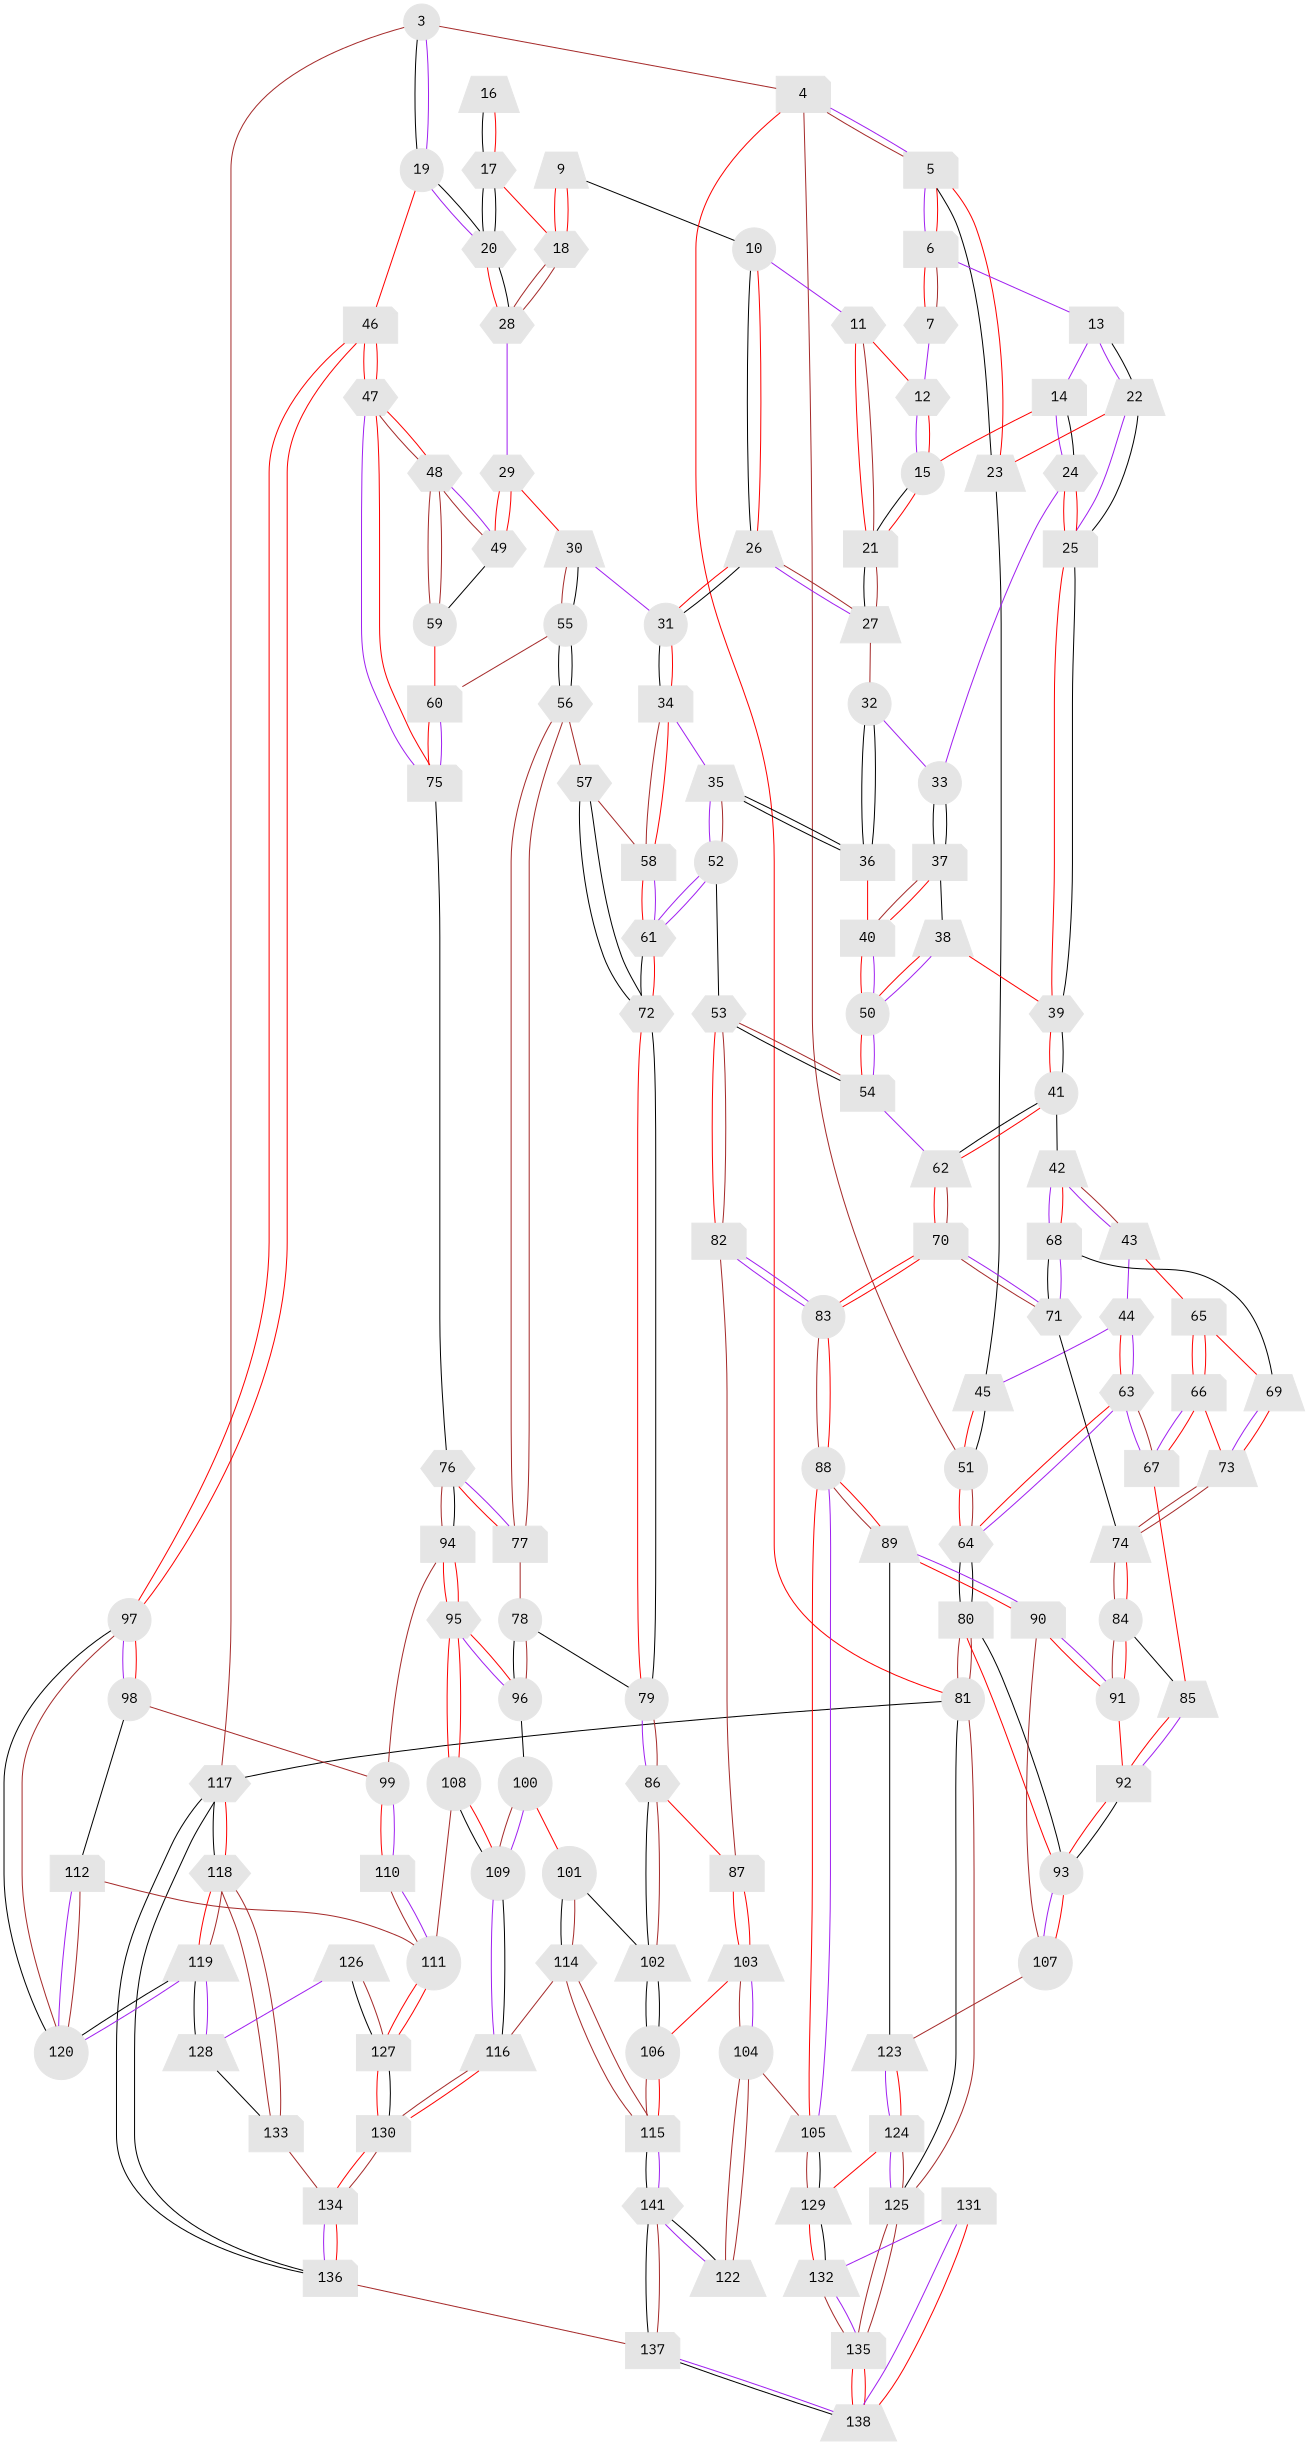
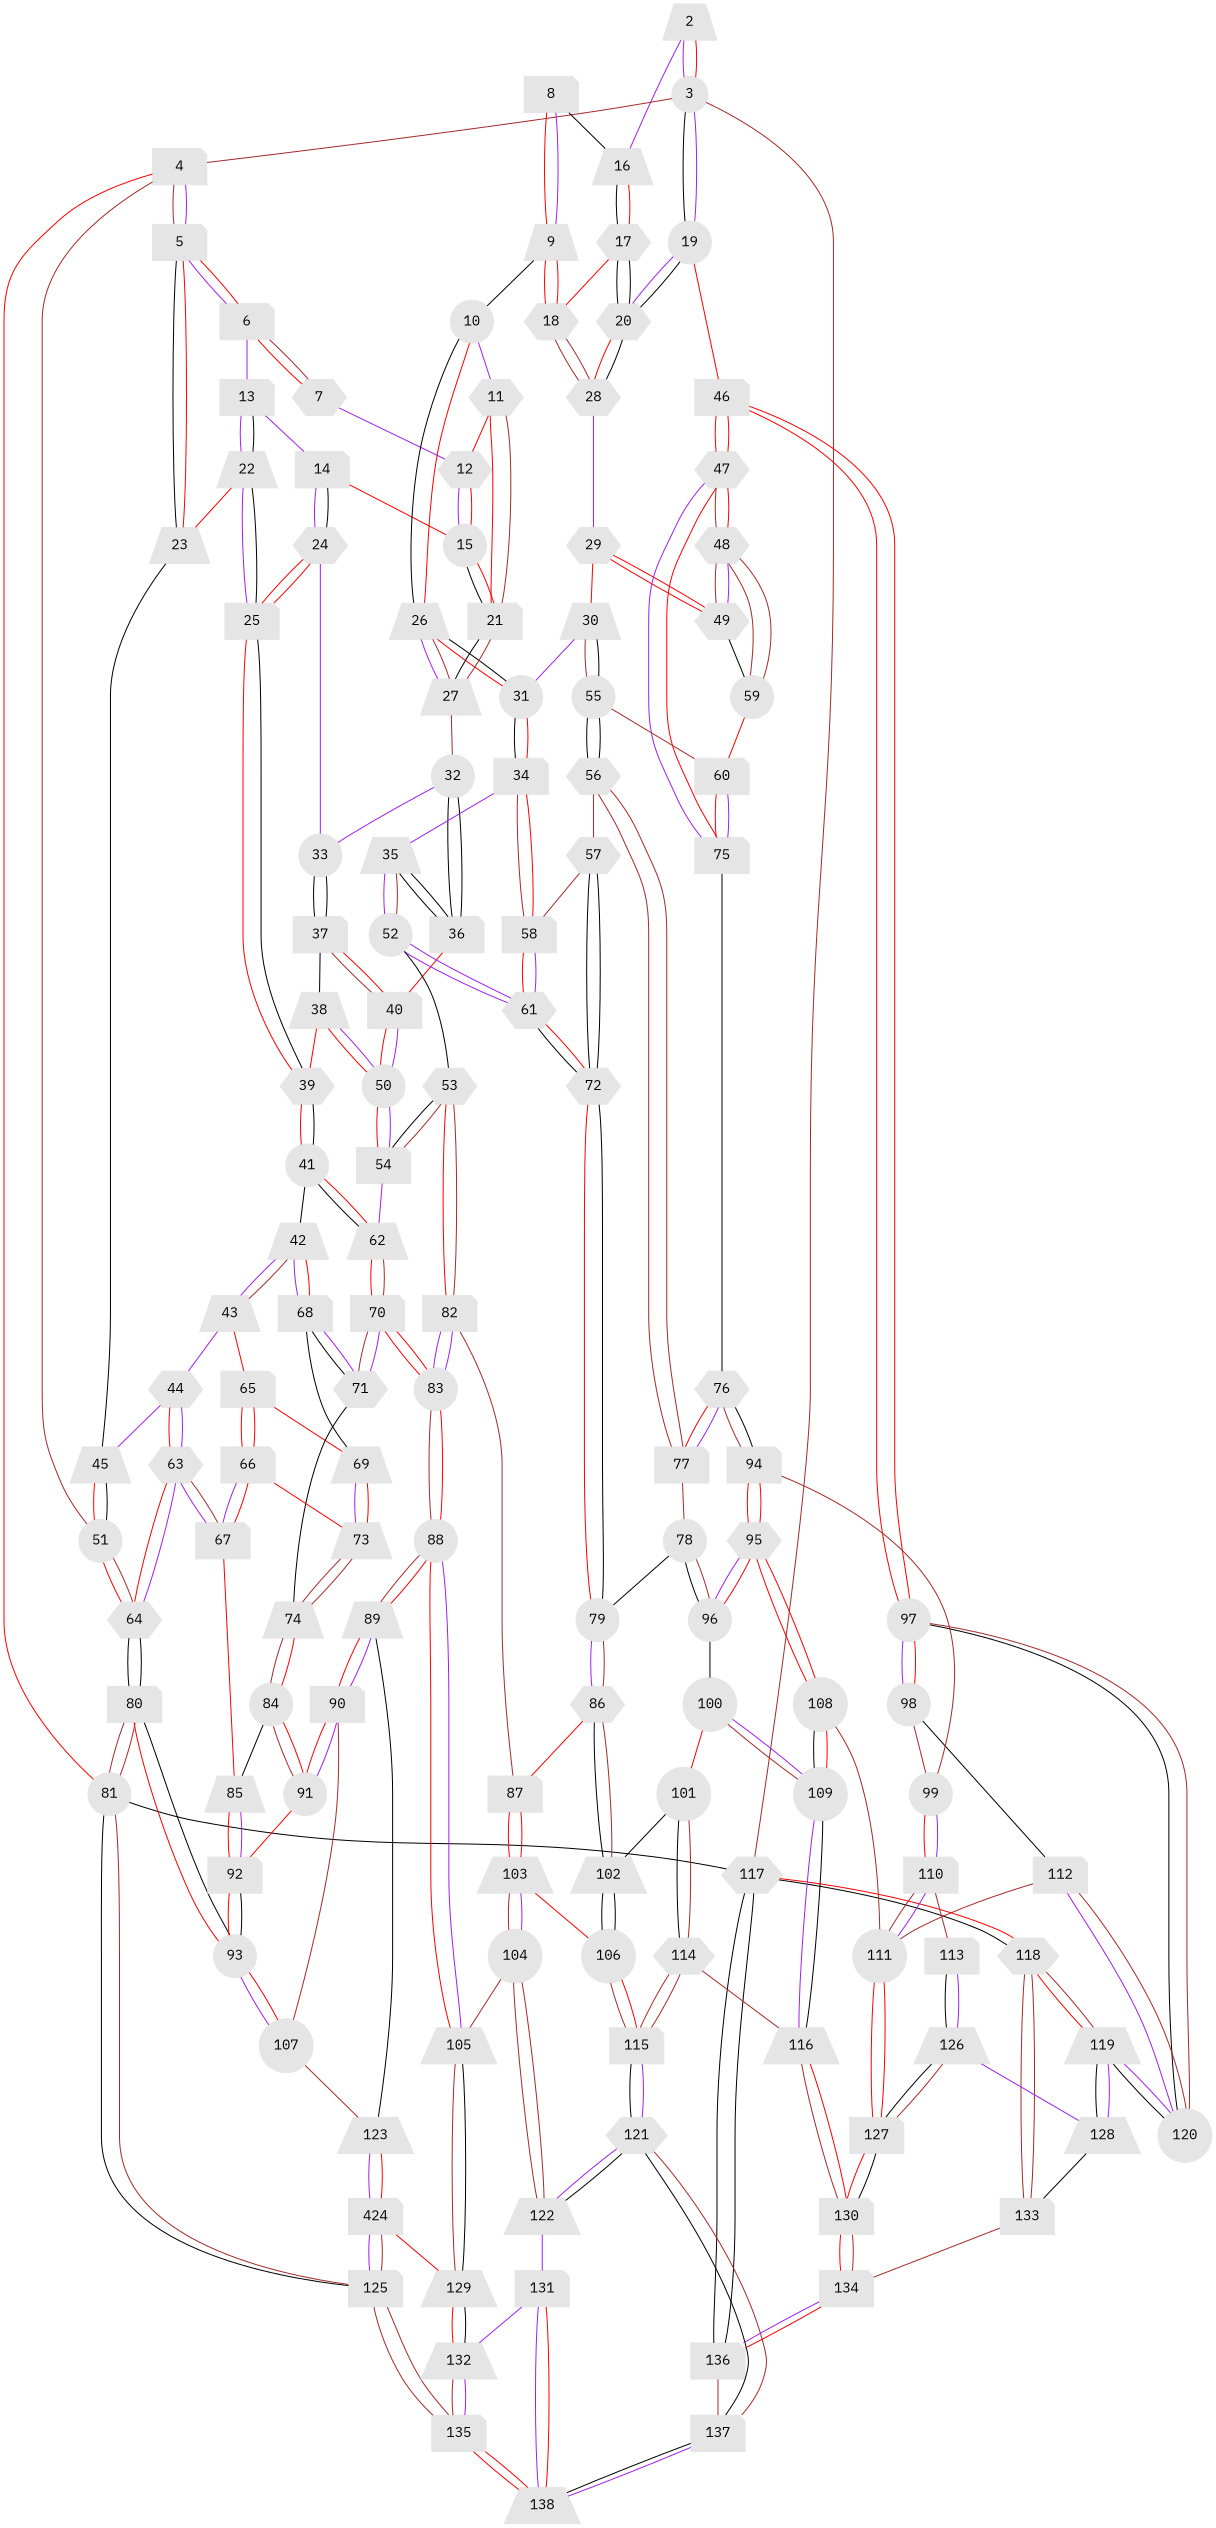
  graph {
    fontname="IBM Plex Mono"
    node [color=gray90 fontname="IBM Plex Mono" shape=note style=filled]
    edge [color=red fontname="IBM Plex Mono"]
+   2 [shape=trapezium]
    3 [shape=circle]
    16 [shape=trapezium]
+   8
    9 [shape=trapezium]
    4
    19 [shape=circle]
    117 [shape=hexagon]
    17 [shape=hexagon]
    5
    51 [shape=circle]
    81 [shape=circle]
    20 [shape=hexagon]
    46
    118 [shape=hexagon]
    136
    6
    23 [shape=trapezium]
    64 [shape=hexagon]
    125
    7 [shape=hexagon]
    13
    45 [shape=trapezium]
    12 [shape=hexagon]
    14
    22 [shape=trapezium]
    15 [shape=circle]
    10 [shape=circle]
    18 [shape=hexagon]
    11 [shape=hexagon]
    26 [shape=trapezium]
    28 [shape=hexagon]
    21
    27 [shape=trapezium]
    31 [shape=circle]
    24 [shape=hexagon]
    25
    33 [shape=circle]
    29 [shape=hexagon]
    47 [shape=hexagon]
    97 [shape=circle]
    32 [shape=circle]
    39 [shape=hexagon]
    37
    41 [shape=circle]
    34
    36
    30 [shape=trapezium]
    49 [shape=hexagon]
    55 [shape=circle]
    59 [shape=circle]
    56 [shape=hexagon]
    60
    35 [shape=trapezium]
    58
    40
    38 [shape=trapezium]
    52 [shape=circle]
    61 [shape=hexagon]
    53 [shape=hexagon]
    50 [shape=circle]
    54
    42 [shape=trapezium]
    62 [shape=trapezium]
    43 [shape=trapezium]
    68
    70
    44 [shape=hexagon]
    65
    69 [shape=trapezium]
    71 [shape=hexagon]
    63 [shape=hexagon]
    66
    67
    48 [shape=hexagon]
    75
    98 [shape=circle]
    120 [shape=circle]
    76 [shape=hexagon]
    80
    82
    72 [shape=hexagon]
    83 [shape=circle]
    87
    57 [shape=hexagon]
    77
    78 [shape=circle]
    79 [shape=circle]
    85 [shape=trapezium]
    93 [shape=circle]
    73 [shape=trapezium]
    74 [shape=trapezium]
    92
    88 [shape=circle]
    84 [shape=circle]
    86 [shape=hexagon]
    91 [shape=circle]
    94
    95 [shape=hexagon]
    99 [shape=circle]
    96 [shape=circle]
    100 [shape=circle]
    102 [shape=trapezium]
    107 [shape=circle]
    135
    103 [shape=trapezium]
    89 [shape=trapezium]
    105 [shape=trapezium]
    106 [shape=circle]
    104 [shape=circle]
    90
    123 [shape=trapezium]
    129 [shape=trapezium]
-   124
+   124 [label=424]
    108 [shape=circle]
    110
    109 [shape=circle]
    111 [shape=circle]
    101 [shape=circle]
    112
+   113
    114 [shape=hexagon]
    116 [shape=trapezium]
    115
    122 [shape=trapezium]
    131
    132 [shape=trapezium]
-   121 [shape=hexagon label=141]
+   121 [shape=hexagon]
    127
    130
    126 [shape=trapezium]
    128 [shape=trapezium]
    137
    134
    119 [shape=trapezium]
    133
    138 [shape=trapezium]
+   2 -- 3 [color=purple]
+   2 -- 3
+   2 -- 16 [color=purple]
    3 -- 4 [color=brown]
    3 -- 19 [color=black]
    3 -- 19 [color=purple]
    3 -- 117 [color=brown]
    16 -- 17 [color=black]
    16 -- 17
+   8 -- 16 [color=black]
+   8 -- 9
+   8 -- 9 [color=purple]
    9 -- 10 [color=black]
    9 -- 18
    9 -- 18
    4 -- 5 [color=brown]
    4 -- 5 [color=purple]
    4 -- 51 [color=brown]
    4 -- 81
    19 -- 20 [color=purple]
    19 -- 20 [color=black]
    19 -- 46
    117 -- 118 [color=black]
    117 -- 118
    117 -- 136 [color=black]
    117 -- 136 [color=black]
    17 -- 20 [color=black]
    17 -- 20 [color=black]
    17 -- 18
    5 -- 6 [color=purple]
    5 -- 6
    5 -- 23 [color=black]
    5 -- 23
    51 -- 64
    51 -- 64 [color=brown]
    81 -- 117 [color=black]
    81 -- 125 [color=black]
    81 -- 125 [color=brown]
    20 -- 28
    20 -- 28 [color=black]
    46 -- 47
    46 -- 47
    46 -- 97
    46 -- 97
    118 -- 119
    118 -- 119 [color=brown]
    118 -- 133 [color=brown]
    118 -- 133 [color=brown]
    136 -- 137 [color=brown]
    6 -- 7
    6 -- 7 [color=brown]
    6 -- 13 [color=purple]
    23 -- 45 [color=black]
    64 -- 80 [color=black]
    64 -- 80 [color=black]
    125 -- 135 [color=brown]
    125 -- 135 [color=brown]
    7 -- 12 [color=purple]
    13 -- 14 [color=purple]
    13 -- 22 [color=purple]
    13 -- 22 [color=black]
    45 -- 51
    45 -- 51 [color=black]
    12 -- 15 [color=purple]
    12 -- 15
    14 -- 15
    14 -- 24 [color=purple]
    14 -- 24 [color=black]
    22 -- 23
    22 -- 25 [color=purple]
    22 -- 25 [color=black]
    15 -- 21 [color=black]
    15 -- 21
    10 -- 11 [color=purple]
    10 -- 26 [color=black]
    10 -- 26
    18 -- 28 [color=brown]
    18 -- 28 [color=brown]
    11 -- 12
    11 -- 21
    11 -- 21 [color=brown]
    26 -- 27 [color=purple]
    26 -- 27 [color=brown]
    26 -- 31
    26 -- 31 [color=black]
    28 -- 29 [color=purple]
    21 -- 27 [color=black]
    21 -- 27 [color=brown]
    27 -- 32 [color=brown]
    31 -- 34 [color=black]
    31 -- 34
    24 -- 25
    24 -- 25
    24 -- 33 [color=purple]
    25 -- 39
    25 -- 39 [color=black]
    33 -- 37 [color=black]
    33 -- 37 [color=black]
    29 -- 30
    29 -- 49
    29 -- 49
    47 -- 48 [color=brown]
    47 -- 48
    47 -- 75 [color=purple]
    47 -- 75
    97 -- 98 [color=purple]
    97 -- 98
    97 -- 120 [color=black]
    97 -- 120 [color=brown]
    32 -- 33 [color=purple]
    32 -- 36 [color=black]
    32 -- 36 [color=black]
    39 -- 41
    39 -- 41 [color=black]
    37 -- 40 [color=brown]
    37 -- 40
    37 -- 38 [color=black]
    41 -- 42 [color=black]
    41 -- 62 [color=black]
    41 -- 62
    34 -- 35 [color=purple]
    34 -- 58 [color=brown]
    34 -- 58
    36 -- 40
    30 -- 31 [color=purple]
    30 -- 55 [color=brown]
    30 -- 55 [color=black]
    49 -- 59 [color=black]
    55 -- 56 [color=black]
    55 -- 56 [color=black]
    55 -- 60 [color=brown]
    59 -- 60
    56 -- 57 [color=brown]
    56 -- 77 [color=brown]
    56 -- 77 [color=brown]
    60 -- 75
    60 -- 75 [color=purple]
    35 -- 36 [color=black]
    35 -- 36 [color=black]
    35 -- 52 [color=purple]
    35 -- 52 [color=brown]
    58 -- 61
    58 -- 61 [color=purple]
    40 -- 50
    40 -- 50 [color=purple]
    38 -- 39
    38 -- 50
    38 -- 50 [color=purple]
    52 -- 61 [color=purple]
    52 -- 61 [color=purple]
    52 -- 53 [color=black]
    61 -- 72 [color=black]
    61 -- 72
    53 -- 54 [color=black]
    53 -- 54 [color=brown]
    53 -- 82
    53 -- 82 [color=brown]
    50 -- 54
    50 -- 54 [color=purple]
    54 -- 62 [color=purple]
    42 -- 43 [color=purple]
    42 -- 43 [color=brown]
    42 -- 68 [color=purple]
    42 -- 68
    62 -- 70
    62 -- 70 [color=brown]
    43 -- 44 [color=purple]
    43 -- 65
    68 -- 69 [color=black]
    68 -- 71 [color=black]
    68 -- 71 [color=purple]
    70 -- 71 [color=brown]
    70 -- 71 [color=purple]
    70 -- 83
    70 -- 83
    44 -- 45 [color=purple]
    44 -- 63
    44 -- 63 [color=purple]
    65 -- 69
    65 -- 66
    65 -- 66
    69 -- 73 [color=purple]
    69 -- 73
    71 -- 74 [color=black]
    63 -- 64
    63 -- 64 [color=purple]
    63 -- 67 [color=purple]
    63 -- 67 [color=brown]
    66 -- 67 [color=purple]
    66 -- 67
    66 -- 73
    67 -- 85
    48 -- 49 [color=brown]
    48 -- 49 [color=purple]
    48 -- 59 [color=brown]
    48 -- 59 [color=brown]
    75 -- 76 [color=black]
    98 -- 99 [color=brown]
    98 -- 112 [color=black]
    76 -- 77
    76 -- 77 [color=purple]
    76 -- 94 [color=brown]
    76 -- 94 [color=black]
    80 -- 81 [color=brown]
    80 -- 81 [color=brown]
    80 -- 93
    80 -- 93 [color=black]
    82 -- 83 [color=purple]
    82 -- 83 [color=purple]
    82 -- 87 [color=brown]
    72 -- 79
    72 -- 79 [color=black]
    83 -- 88 [color=brown]
    83 -- 88
    87 -- 103
    87 -- 103
    57 -- 58 [color=brown]
    57 -- 72 [color=black]
    57 -- 72 [color=black]
    77 -- 78 [color=brown]
    78 -- 79 [color=black]
    78 -- 96 [color=black]
    78 -- 96 [color=brown]
    79 -- 86 [color=purple]
    79 -- 86 [color=brown]
    85 -- 92
    85 -- 92 [color=purple]
    93 -- 107 [color=purple]
    93 -- 107
    73 -- 74 [color=brown]
    73 -- 74 [color=brown]
    74 -- 84 [color=brown]
    74 -- 84
    92 -- 93
    92 -- 93 [color=black]
    88 -- 89 [color=brown]
    88 -- 89
    88 -- 105
    88 -- 105 [color=purple]
    84 -- 85 [color=black]
    84 -- 91 [color=brown]
    84 -- 91
    86 -- 87
    86 -- 102 [color=black]
    86 -- 102 [color=brown]
    91 -- 92
    94 -- 95
    94 -- 95
    94 -- 99 [color=brown]
    95 -- 96 [color=purple]
    95 -- 96
    95 -- 108
    95 -- 108
    99 -- 110
    99 -- 110 [color=purple]
    96 -- 100 [color=black]
    100 -- 109 [color=brown]
    100 -- 109 [color=purple]
    100 -- 101
    102 -- 106 [color=black]
    102 -- 106 [color=black]
    107 -- 123 [color=brown]
    135 -- 138
    135 -- 138
    103 -- 106
    103 -- 104 [color=brown]
    103 -- 104 [color=purple]
    89 -- 90
    89 -- 90 [color=purple]
    89 -- 123 [color=black]
    105 -- 129 [color=brown]
    105 -- 129 [color=black]
    106 -- 115 [color=brown]
    106 -- 115
    104 -- 105 [color=brown]
    104 -- 122 [color=brown]
    104 -- 122 [color=brown]
    90 -- 91
    90 -- 91 [color=purple]
    90 -- 107 [color=brown]
    123 -- 124 [color=purple]
    123 -- 124
    129 -- 132
    129 -- 132 [color=black]
    124 -- 125 [color=purple]
    124 -- 125 [color=brown]
    124 -- 129
    108 -- 109 [color=black]
    108 -- 109
    108 -- 111 [color=brown]
    110 -- 111 [color=brown]
    110 -- 111 [color=purple]
+   110 -- 113 [color=brown]
    109 -- 116 [color=purple]
    109 -- 116 [color=black]
    111 -- 127
    111 -- 127
    101 -- 102 [color=black]
    101 -- 114 [color=black]
    101 -- 114 [color=brown]
    112 -- 120 [color=purple]
    112 -- 120 [color=brown]
    112 -- 111 [color=brown]
+   113 -- 126 [color=black]
+   113 -- 126 [color=purple]
    114 -- 116 [color=brown]
    114 -- 115 [color=brown]
    114 -- 115 [color=brown]
    116 -- 130 [color=brown]
    116 -- 130
    115 -- 121 [color=black]
    115 -- 121 [color=purple]
+   122 -- 131 [color=purple]
    131 -- 132 [color=purple]
    131 -- 138 [color=purple]
    131 -- 138
    132 -- 135 [color=brown]
    132 -- 135 [color=purple]
    121 -- 122 [color=purple]
    121 -- 122 [color=black]
    121 -- 137 [color=black]
    121 -- 137 [color=brown]
    127 -- 130
    127 -- 130 [color=black]
    130 -- 134
    130 -- 134 [color=brown]
    126 -- 127 [color=black]
    126 -- 127 [color=brown]
    126 -- 128 [color=purple]
    128 -- 133 [color=black]
    137 -- 138 [color=black]
    137 -- 138 [color=purple]
    134 -- 136 [color=purple]
    134 -- 136
    119 -- 120 [color=black]
    119 -- 120 [color=purple]
    119 -- 128 [color=black]
    119 -- 128 [color=purple]
    133 -- 134 [color=brown]
  }
